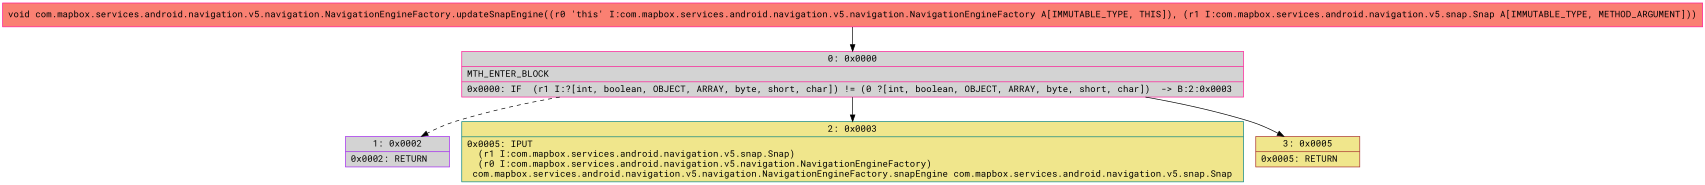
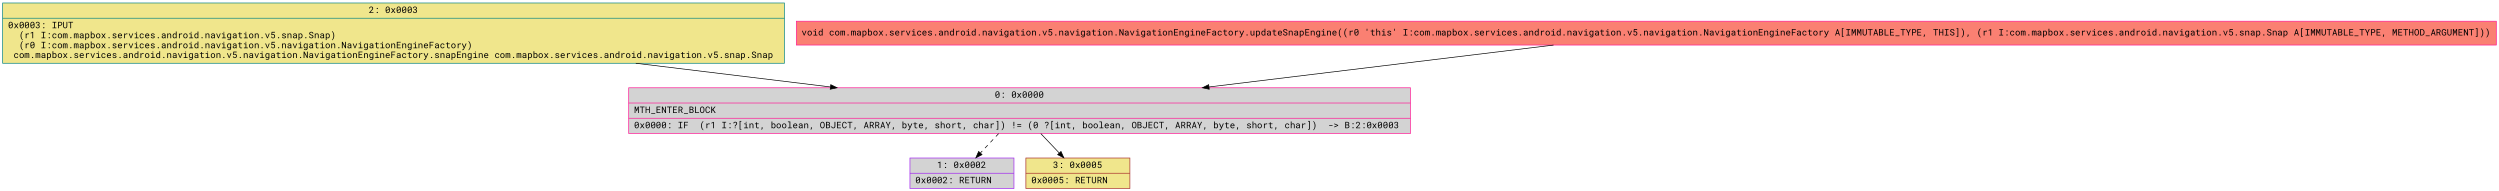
  digraph {
    fontname="Roboto Mono"
    node [color=deeppink fillcolor=lightgrey fontname="Roboto Mono" shape=record style=filled]
    edge [fontname="Roboto Mono"]
    n1 [label="{0\:\ 0x0000|MTH_ENTER_BLOCK\l|0x0000: IF  (r1 I:?[int, boolean, OBJECT, ARRAY, byte, short, char]) != (0 ?[int, boolean, OBJECT, ARRAY, byte, short, char])  \-\> B:2:0x0003 \l}"]
    n2 [color=purple label="{1\:\ 0x0002|0x0002: RETURN   \l}"]
-   n3 [color=teal fillcolor=khaki label="{2\:\ 0x0003|0x0005: IPUT  \l  (r1 I:com.mapbox.services.android.navigation.v5.snap.Snap)\l  (r0 I:com.mapbox.services.android.navigation.v5.navigation.NavigationEngineFactory)\l com.mapbox.services.android.navigation.v5.navigation.NavigationEngineFactory.snapEngine com.mapbox.services.android.navigation.v5.snap.Snap \l}"]
+   n3 [color=teal fillcolor=khaki label="{2\:\ 0x0003|0x0003: IPUT  \l  (r1 I:com.mapbox.services.android.navigation.v5.snap.Snap)\l  (r0 I:com.mapbox.services.android.navigation.v5.navigation.NavigationEngineFactory)\l com.mapbox.services.android.navigation.v5.navigation.NavigationEngineFactory.snapEngine com.mapbox.services.android.navigation.v5.snap.Snap \l}"]
    n4 [color=brown fillcolor=khaki label="{3\:\ 0x0005|0x0005: RETURN   \l}"]
    n5 [fillcolor=salmon label="{void com.mapbox.services.android.navigation.v5.navigation.NavigationEngineFactory.updateSnapEngine((r0 'this' I:com.mapbox.services.android.navigation.v5.navigation.NavigationEngineFactory A[IMMUTABLE_TYPE, THIS]), (r1 I:com.mapbox.services.android.navigation.v5.snap.Snap A[IMMUTABLE_TYPE, METHOD_ARGUMENT])) }"]
    n1 -> n2 [style=dashed]
-   n1 -> n3
+   n3 -> n1
    n1 -> n4
    n5 -> n1
  }
